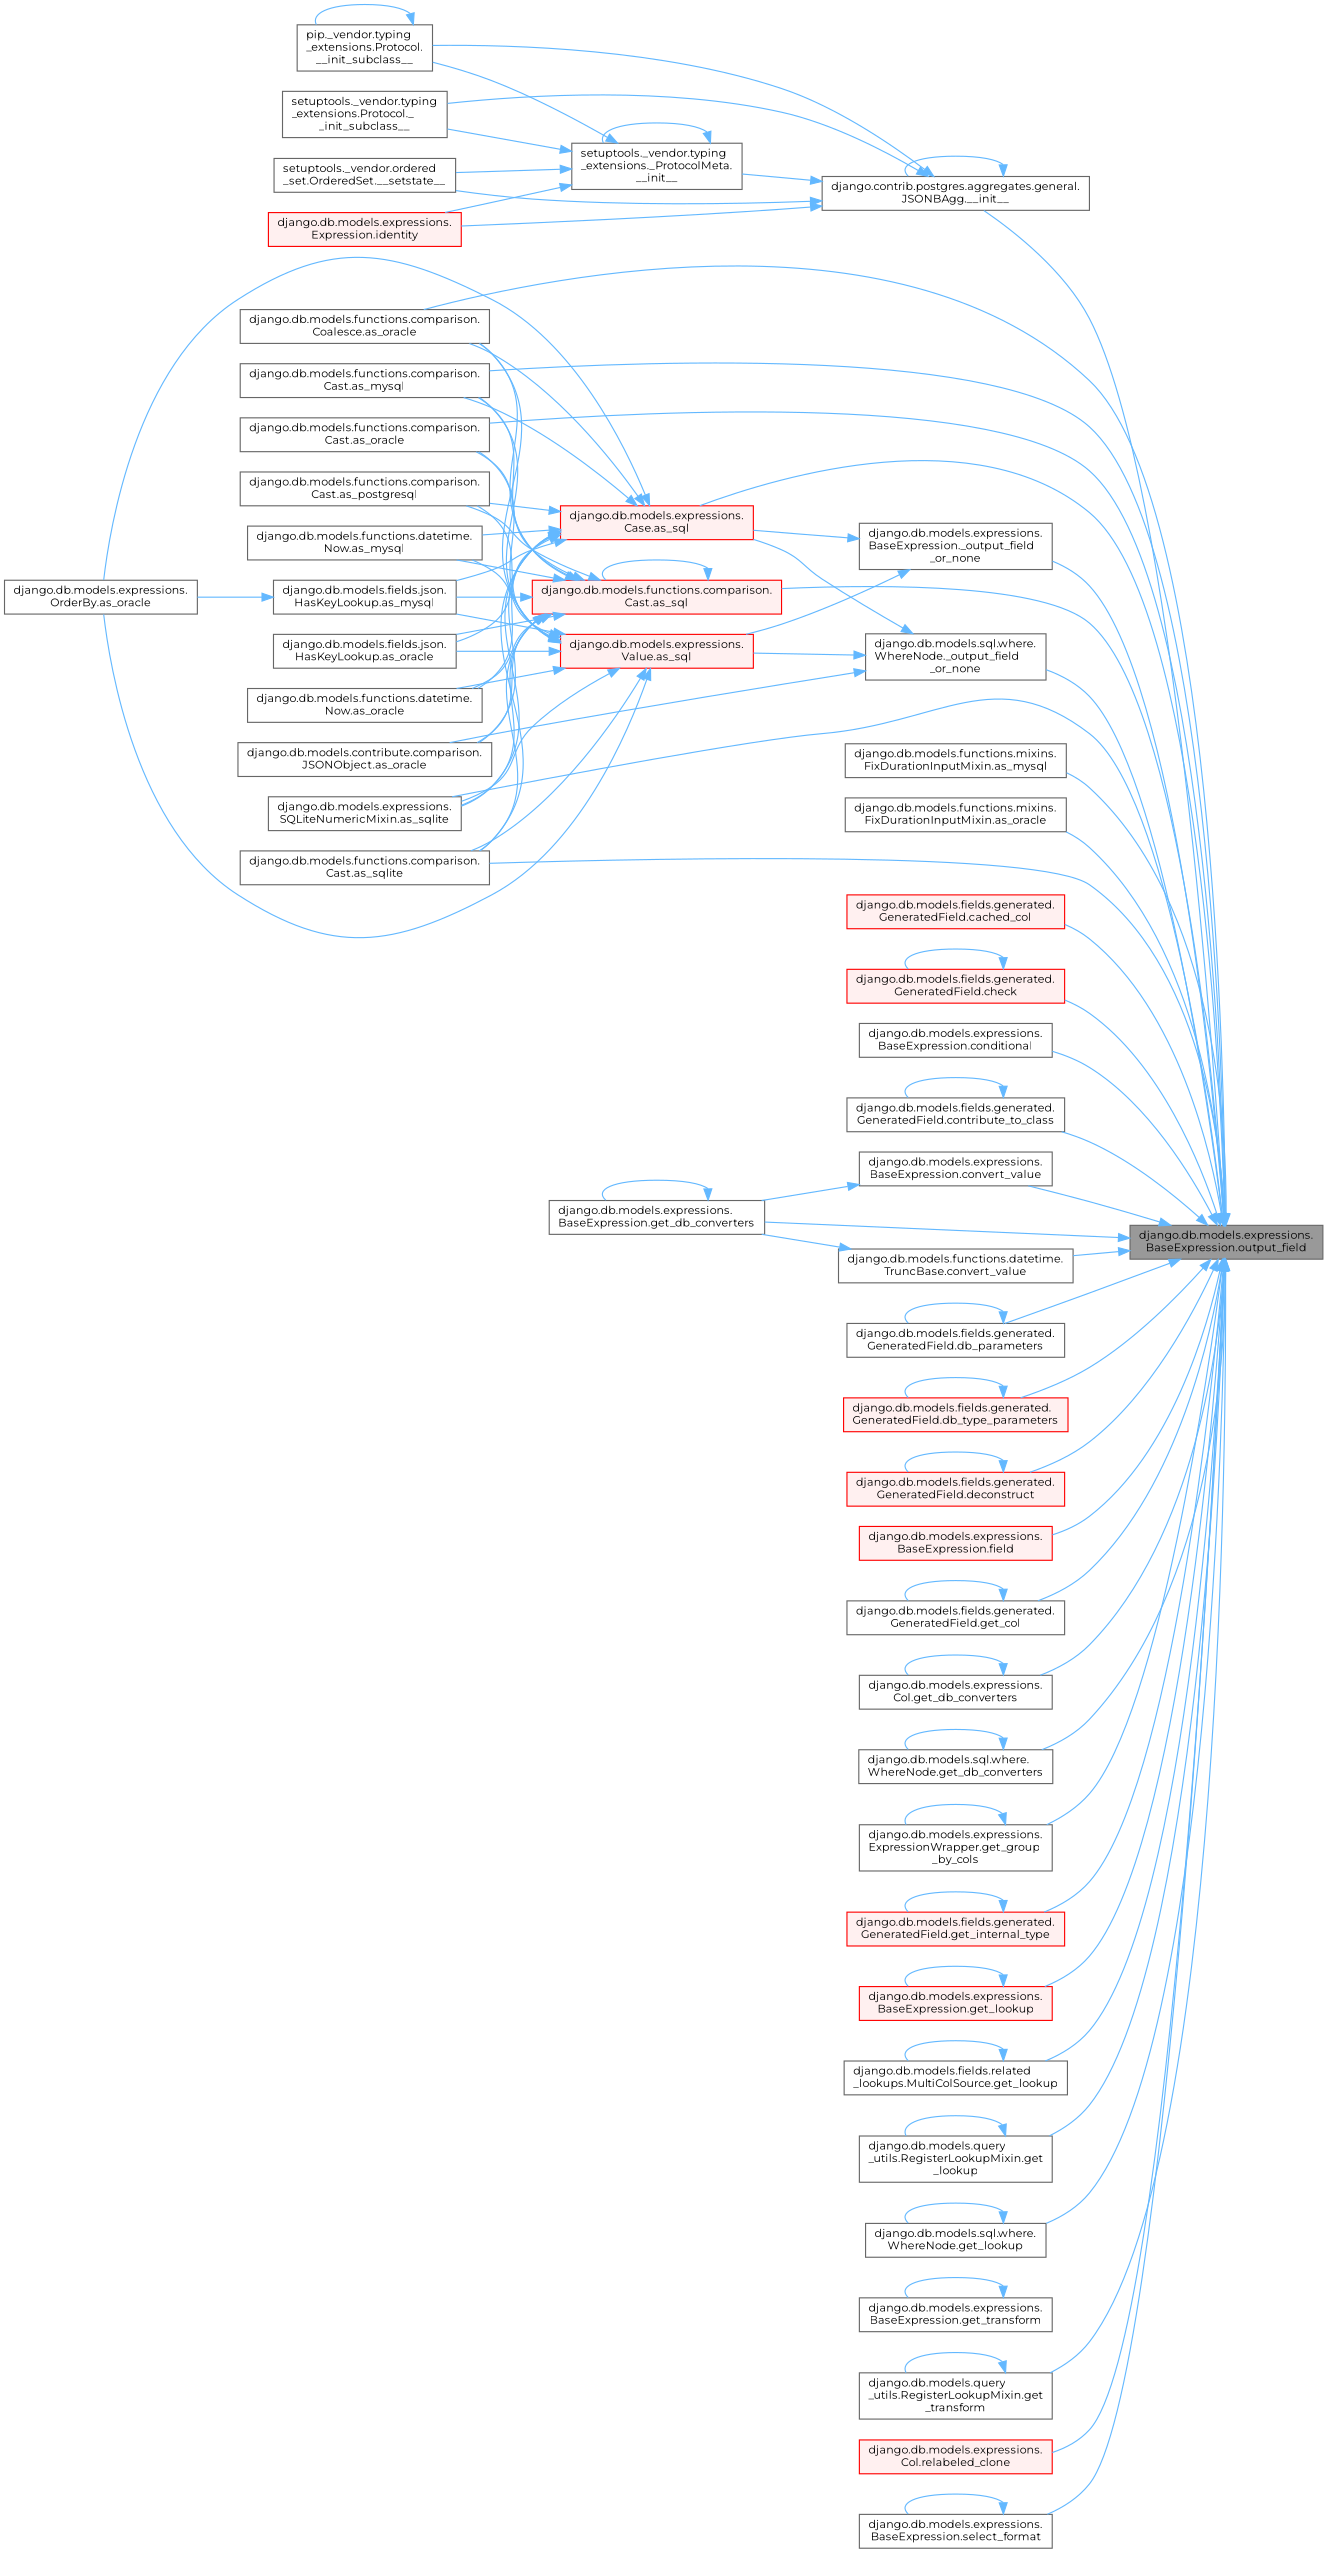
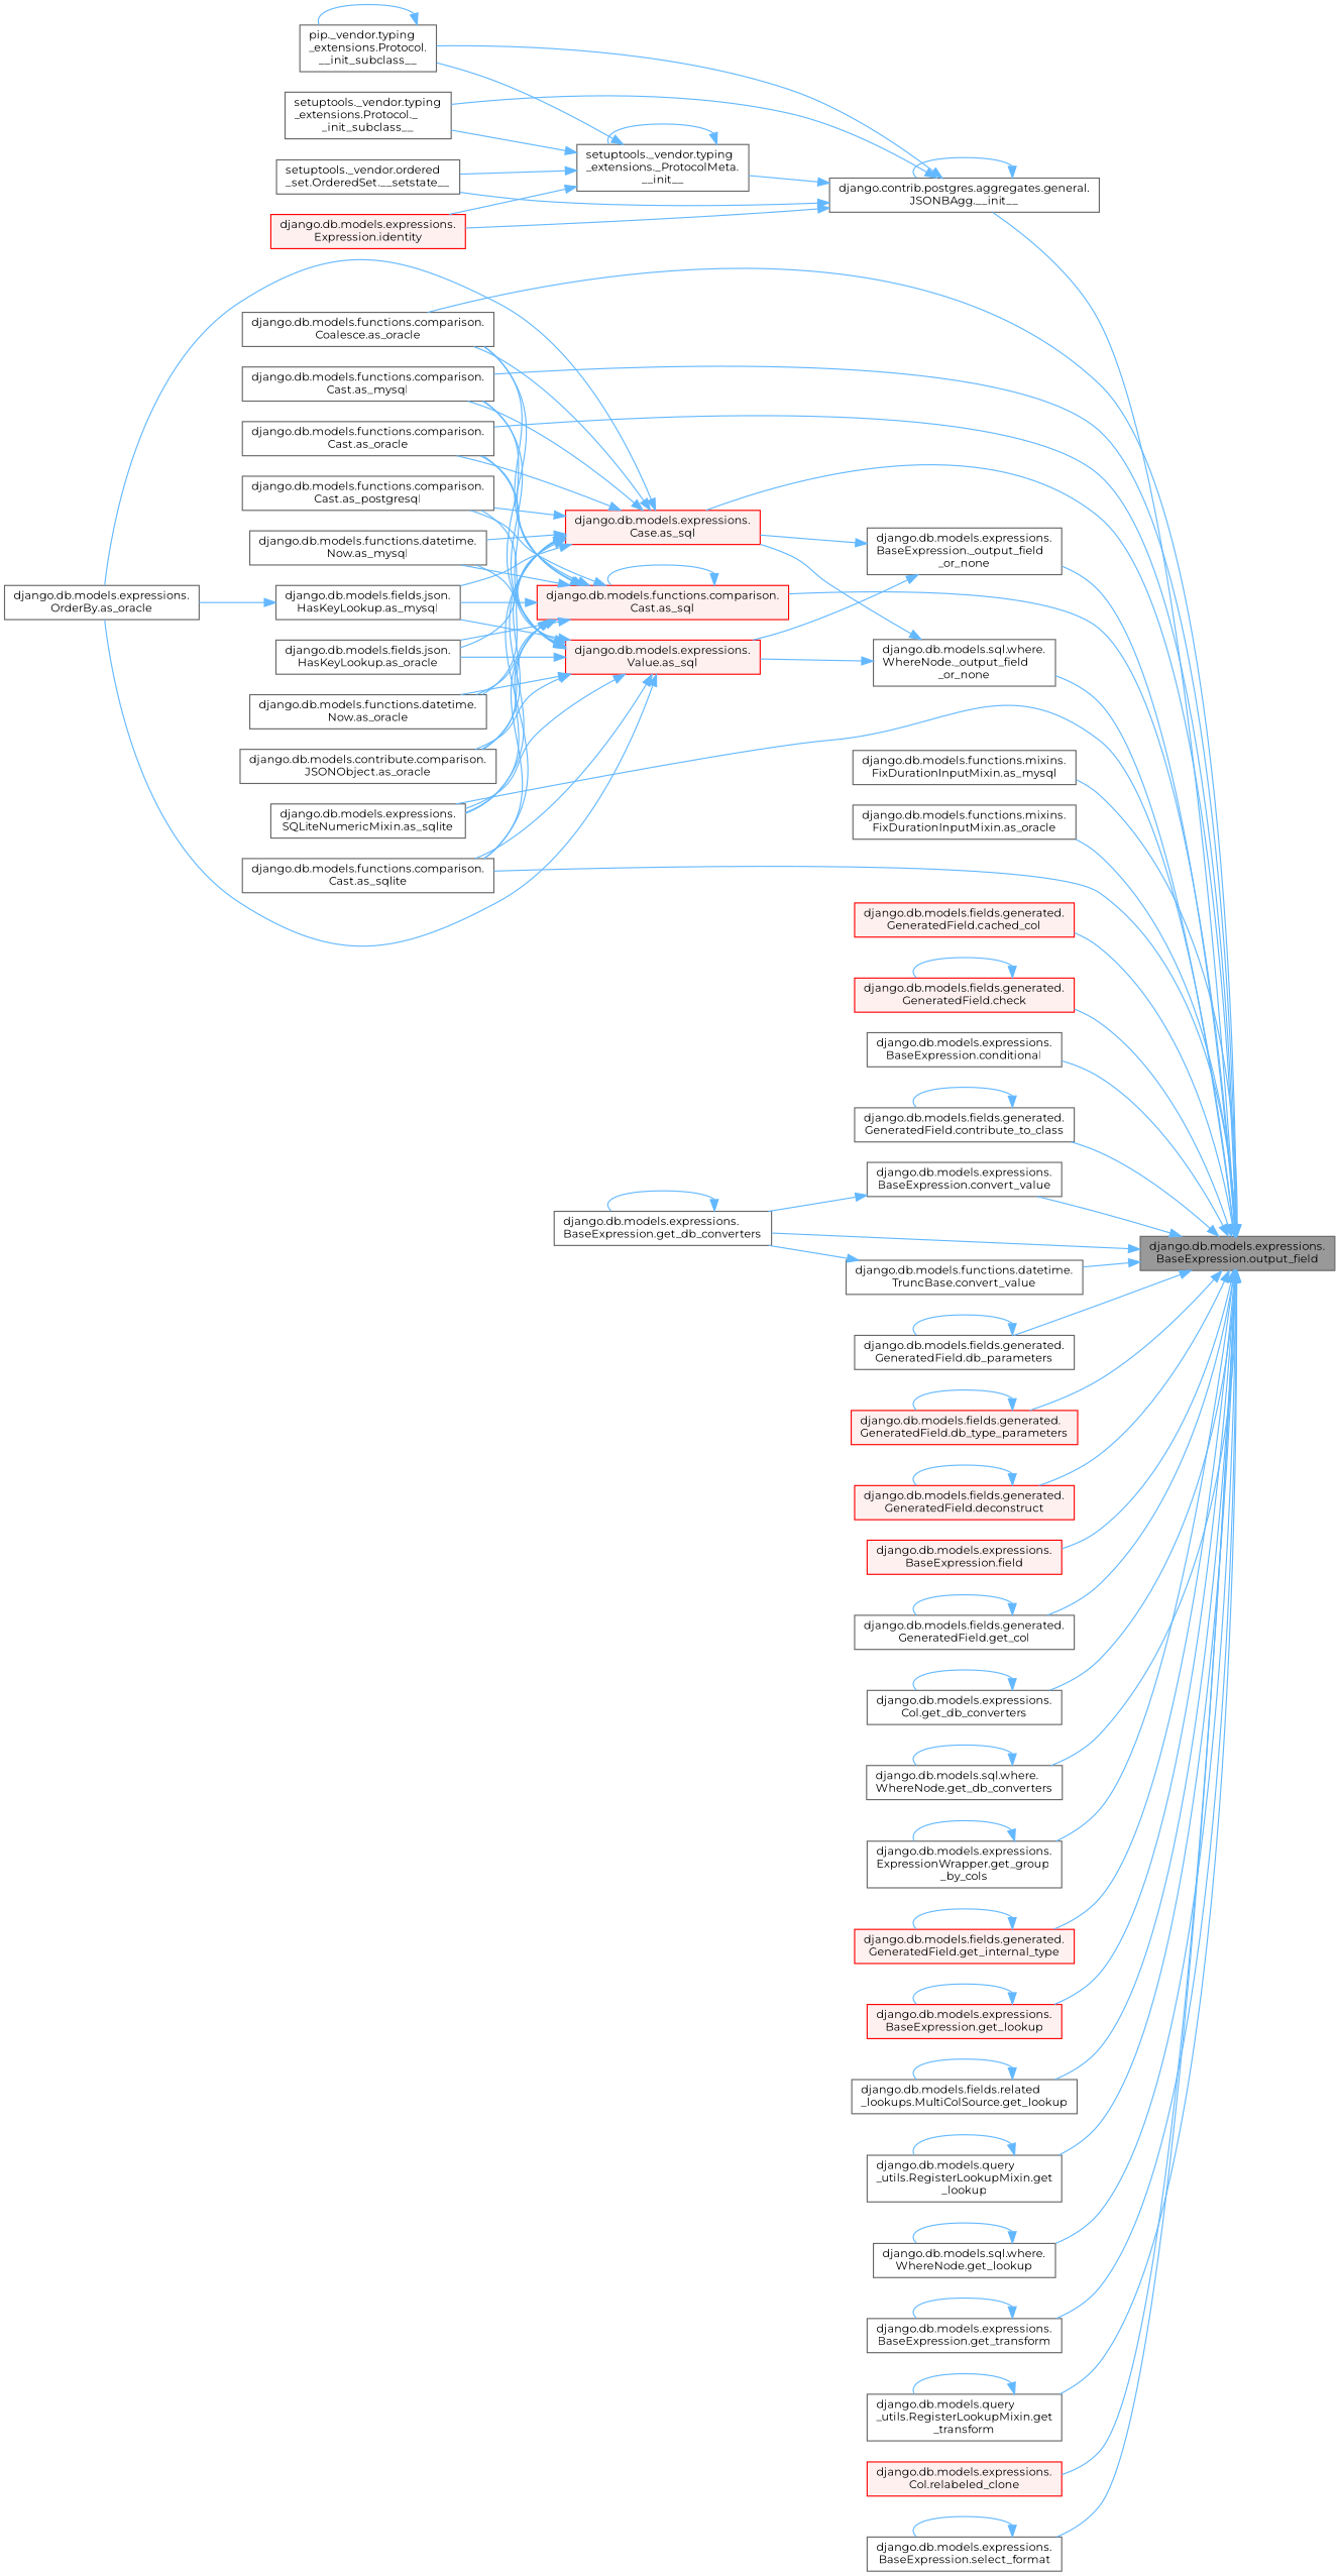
  digraph {
    fontname=Montserrat
    rankdir=RL
    node [color=grey40 fillcolor=white fontname=Montserrat fontsize=10 shape=box style=filled]
    edge [color=steelblue1 dir=back fontname=Montserrat fontsize=10 labelfontname=Helvetica labelfontsize=10 style=solid]
    n1 [color=gray40 fillcolor=grey60 fontcolor=black height=0.2 label="django.db.models.expressions.\lBaseExpression.output_field" width=0.4]
    n2 [height=0.2 label="django.contrib.postgres.aggregates.general.\lJSONBAgg.__init__" width=0.4]
    n3 [height=0.2 label="django.db.models.expressions.\lBaseExpression._output_field\l_or_none" width=0.4]
    n4 [color=red fillcolor="#FFF0F0" height=0.2 label="django.db.models.expressions.\lCase.as_sql" width=0.4]
    n5 [height=0.2 label="django.db.models.functions.comparison.\lCast.as_mysql" width=0.4]
    n6 [height=0.2 label="django.db.models.functions.comparison.\lCast.as_oracle" width=0.4]
    n7 [height=0.2 label="django.db.models.functions.comparison.\lCoalesce.as_oracle" width=0.4]
    n8 [height=0.2 label="django.db.models.expressions.\lSQLiteNumericMixin.as_sqlite" width=0.4]
    n9 [height=0.2 label="django.db.models.functions.comparison.\lCast.as_sqlite" width=0.4]
    n10 [height=0.2 label="django.db.models.sql.where.\lWhereNode._output_field\l_or_none" width=0.4]
    n11 [height=0.2 label="django.db.models.functions.mixins.\lFixDurationInputMixin.as_mysql" width=0.4]
    n12 [height=0.2 label="django.db.models.functions.mixins.\lFixDurationInputMixin.as_oracle" width=0.4]
    n13 [color=red fillcolor="#FFF0F0" height=0.2 label="django.db.models.functions.comparison.\lCast.as_sql" width=0.4]
    n14 [color=red fillcolor="#FFF0F0" height=0.2 label="django.db.models.fields.generated.\lGeneratedField.cached_col" width=0.4]
    n15 [color=red fillcolor="#FFF0F0" height=0.2 label="django.db.models.fields.generated.\lGeneratedField.check" width=0.4]
    n16 [height=0.2 label="django.db.models.expressions.\lBaseExpression.conditional" width=0.4]
    n17 [height=0.2 label="django.db.models.fields.generated.\lGeneratedField.contribute_to_class" width=0.4]
    n18 [height=0.2 label="django.db.models.expressions.\lBaseExpression.convert_value" width=0.4]
    n19 [height=0.2 label="django.db.models.expressions.\lBaseExpression.get_db_converters" width=0.4]
    n20 [height=0.2 label="django.db.models.functions.datetime.\lTruncBase.convert_value" width=0.4]
    n21 [height=0.2 label="django.db.models.fields.generated.\lGeneratedField.db_parameters" width=0.4]
    n22 [color=red fillcolor="#FFF0F0" height=0.2 label="django.db.models.fields.generated.\lGeneratedField.db_type_parameters" width=0.4]
    n23 [color=red fillcolor="#FFF0F0" height=0.2 label="django.db.models.fields.generated.\lGeneratedField.deconstruct" width=0.4]
    n24 [color=red fillcolor="#FFF0F0" height=0.2 label="django.db.models.expressions.\lBaseExpression.field" width=0.4]
    n25 [height=0.2 label="django.db.models.fields.generated.\lGeneratedField.get_col" width=0.4]
    n26 [height=0.2 label="django.db.models.expressions.\lCol.get_db_converters" width=0.4]
    n27 [height=0.2 label="django.db.models.sql.where.\lWhereNode.get_db_converters" width=0.4]
    n28 [height=0.2 label="django.db.models.expressions.\lExpressionWrapper.get_group\l_by_cols" width=0.4]
    n29 [color=red fillcolor="#FFF0F0" height=0.2 label="django.db.models.fields.generated.\lGeneratedField.get_internal_type" width=0.4]
    n30 [color=red fillcolor="#FFF0F0" height=0.2 label="django.db.models.expressions.\lBaseExpression.get_lookup" width=0.4]
    n31 [height=0.2 label="django.db.models.fields.related\l_lookups.MultiColSource.get_lookup" width=0.4]
    n32 [height=0.2 label="django.db.models.query\l_utils.RegisterLookupMixin.get\l_lookup" width=0.4]
    n33 [height=0.2 label="django.db.models.sql.where.\lWhereNode.get_lookup" width=0.4]
    n34 [height=0.2 label="django.db.models.expressions.\lBaseExpression.get_transform" width=0.4]
    n35 [height=0.2 label="django.db.models.query\l_utils.RegisterLookupMixin.get\l_transform" width=0.4]
    n36 [color=red fillcolor="#FFF0F0" height=0.2 label="django.db.models.expressions.\lCol.relabeled_clone" width=0.4]
    n37 [height=0.2 label="django.db.models.expressions.\lBaseExpression.select_format" width=0.4]
    n38 [height=0.2 label="setuptools._vendor.typing\l_extensions._ProtocolMeta.\l__init__" width=0.4]
    n39 [height=0.2 label="pip._vendor.typing\l_extensions.Protocol.\l__init_subclass__" width=0.4]
    n40 [height=0.2 label="setuptools._vendor.typing\l_extensions.Protocol._\l_init_subclass__" width=0.4]
    n41 [height=0.2 label="setuptools._vendor.ordered\l_set.OrderedSet.__setstate__" width=0.4]
    n42 [color=red fillcolor="#FFF0F0" height=0.2 label="django.db.models.expressions.\lExpression.identity" width=0.4]
    n43 [color=red fillcolor="#FFF0F0" height=0.2 label="django.db.models.expressions.\lValue.as_sql" width=0.4]
    n44 [height=0.2 label="django.db.models.fields.json.\lHasKeyLookup.as_mysql" width=0.4]
    n45 [height=0.2 label="django.db.models.functions.datetime.\lNow.as_mysql" width=0.4]
    n46 [height=0.2 label="django.db.models.expressions.\lOrderBy.as_oracle" width=0.4]
    n47 [height=0.2 label="django.db.models.fields.json.\lHasKeyLookup.as_oracle" width=0.4]
    n48 [height=0.2 label="django.db.models.contribute.comparison.\lJSONObject.as_oracle" width=0.4]
    n49 [height=0.2 label="django.db.models.functions.datetime.\lNow.as_oracle" width=0.4]
    n50 [height=0.2 label="django.db.models.functions.comparison.\lCast.as_postgresql" width=0.4]
    n1 -> n2
    n1 -> n3
    n1 -> n4
    n1 -> n5
    n1 -> n6
    n1 -> n7
    n1 -> n8
    n1 -> n9
    n1 -> n10
    n1 -> n11
    n1 -> n12
    n1 -> n13
    n1 -> n14
    n1 -> n15
    n1 -> n16
    n1 -> n17
    n1 -> n18
    n1 -> n19
    n1 -> n20
    n1 -> n21
    n1 -> n22
    n1 -> n23
    n1 -> n24
    n1 -> n25
    n1 -> n26
    n1 -> n27
    n1 -> n28
    n1 -> n29
    n1 -> n30
    n1 -> n31
    n1 -> n32
    n1 -> n33
+   n1 -> n34
    n1 -> n35
    n1 -> n36
    n1 -> n37
    n2 -> n2
    n2 -> n38
    n2 -> n39
    n2 -> n40
    n2 -> n41
    n2 -> n42
    n3 -> n4
    n3 -> n43
    n4 -> n5
+   n4 -> n6
    n4 -> n7
    n4 -> n8
    n4 -> n9
    n4 -> n44
    n4 -> n45
    n4 -> n46
    n4 -> n47
    n4 -> n48
    n4 -> n49
    n4 -> n50
    n10 -> n4
    n10 -> n43
    n13 -> n5
    n13 -> n6
    n13 -> n7
    n13 -> n8
    n13 -> n9
    n13 -> n13
    n13 -> n44
    n13 -> n45
    n13 -> n47
    n13 -> n48
    n13 -> n49
    n13 -> n50
    n15 -> n15
    n17 -> n17
    n18 -> n19
    n19 -> n19
    n20 -> n19
    n21 -> n21
    n22 -> n22
    n23 -> n23
    n25 -> n25
    n26 -> n26
    n27 -> n27
    n28 -> n28
    n29 -> n29
    n30 -> n30
    n31 -> n31
    n32 -> n32
    n33 -> n33
    n34 -> n34
    n35 -> n35
    n37 -> n37
    n38 -> n38
    n38 -> n39
    n38 -> n40
    n38 -> n41
    n38 -> n42
    n39 -> n39
    n43 -> n5
    n43 -> n6
    n43 -> n7
    n43 -> n8
    n43 -> n9
    n43 -> n44
    n43 -> n45
    n43 -> n46
    n43 -> n47
-   n10 -> n48
+   n43 -> n48
    n43 -> n49
    n43 -> n50
    n44 -> n46
  }
